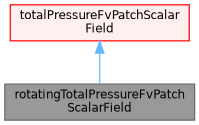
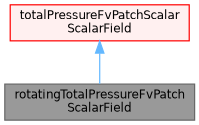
  digraph {
    node [fontname=Helvetica fontsize=10 shape=box style=filled]
    n1 [color=gray40 fillcolor=grey60 fontcolor=black height=0.2 label="rotatingTotalPressureFvPatch\lScalarField" width=0.4]
-   n2 [color=red fillcolor="#FFF0F0" height=0.2 label="totalPressureFvPatchScalar\lField" width=0.4]
+   n2 [color=red fillcolor="#FFF0F0" height=0.2 label="totalPressureFvPatchScalar\lScalarField" width=0.4]
    n2 -> n1 [color=steelblue1 dir=back fontname=Helvetica fontsize=10 labelfontname=Helvetica labelfontsize=10 style=solid]
  }
